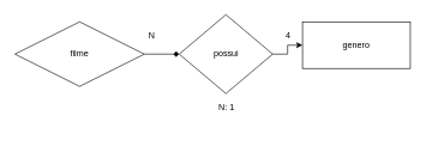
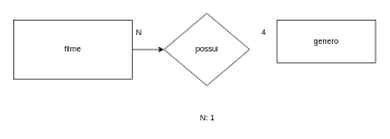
  <mxCell id="0" />
  <mxCell id="1" parent="0" />
- <mxCell id="2" style="edgeStyle=orthogonalEdgeStyle;rounded=0;orthogonalLoop=1;jettySize=auto;html=1;exitX=1;exitY=0.5;exitDx=0;exitDy=0;entryX=0;entryY=0.5;entryDx=0;entryDy=0;endArrow=diamond;" edge="1" parent="1" source="3" target="6"><mxGeometry relative="1" as="geometry" /></mxCell>
- <mxCell id="3" value="filme" style="rhombus;whiteSpace=wrap;html=1;" vertex="1" parent="1"><mxGeometry x="20" y="30" width="180" height="90" as="geometry" /></mxCell>
+ <mxCell id="2" style="edgeStyle=orthogonalEdgeStyle;rounded=0;orthogonalLoop=1;jettySize=auto;html=1;exitX=1;exitY=0.5;exitDx=0;exitDy=0;entryX=0;entryY=0.5;entryDx=0;entryDy=0;" edge="1" parent="1" source="3" target="6"><mxGeometry relative="1" as="geometry" /></mxCell>
+ <mxCell id="3" value="filme" style="rounded=0;whiteSpace=wrap;html=1;" vertex="1" parent="1"><mxGeometry x="20" y="30" width="180" height="90" as="geometry" /></mxCell>
  <mxCell id="4" value="genero" style="rounded=0;whiteSpace=wrap;html=1;" vertex="1" parent="1"><mxGeometry x="420" y="30" width="150" height="65" as="geometry" /></mxCell>
- <mxCell id="5" style="edgeStyle=orthogonalEdgeStyle;rounded=0;orthogonalLoop=1;jettySize=auto;html=1;exitX=1;exitY=0.5;exitDx=0;exitDy=0;entryX=0;entryY=0.5;entryDx=0;entryDy=0;" edge="1" parent="1" source="6" target="4"><mxGeometry relative="1" as="geometry" /></mxCell>
  <mxCell id="6" value="possui" style="rhombus;whiteSpace=wrap;html=1;" vertex="1" parent="1"><mxGeometry x="248.5" y="20" width="130" height="110" as="geometry" /></mxCell>
  <mxCell id="7" value="N" style="text;html=1;align=center;verticalAlign=middle;resizable=0;points=[];autosize=1;strokeColor=none;" vertex="1" parent="1"><mxGeometry x="200" y="40" width="20" height="20" as="geometry" /></mxCell>
  <mxCell id="8" value="4" style="text;html=1;align=center;verticalAlign=middle;resizable=0;points=[];autosize=1;strokeColor=none;" vertex="1" parent="1"><mxGeometry x="390" y="40" width="20" height="20" as="geometry" /></mxCell>
- <mxCell id="9" value="N: 1" style="text;html=1;align=center;verticalAlign=middle;resizable=0;points=[];autosize=1;strokeColor=none;" vertex="1" parent="1"><mxGeometry x="294" y="140" width="40" height="20" as="geometry" /></mxCell>
+ <mxCell id="9" value="N: 1" style="text;html=1;align=center;verticalAlign=middle;resizable=0;points=[];autosize=1;strokeColor=none;" vertex="1" parent="1"><mxGeometry x="294" y="170" width="40" height="20" as="geometry" /></mxCell>
